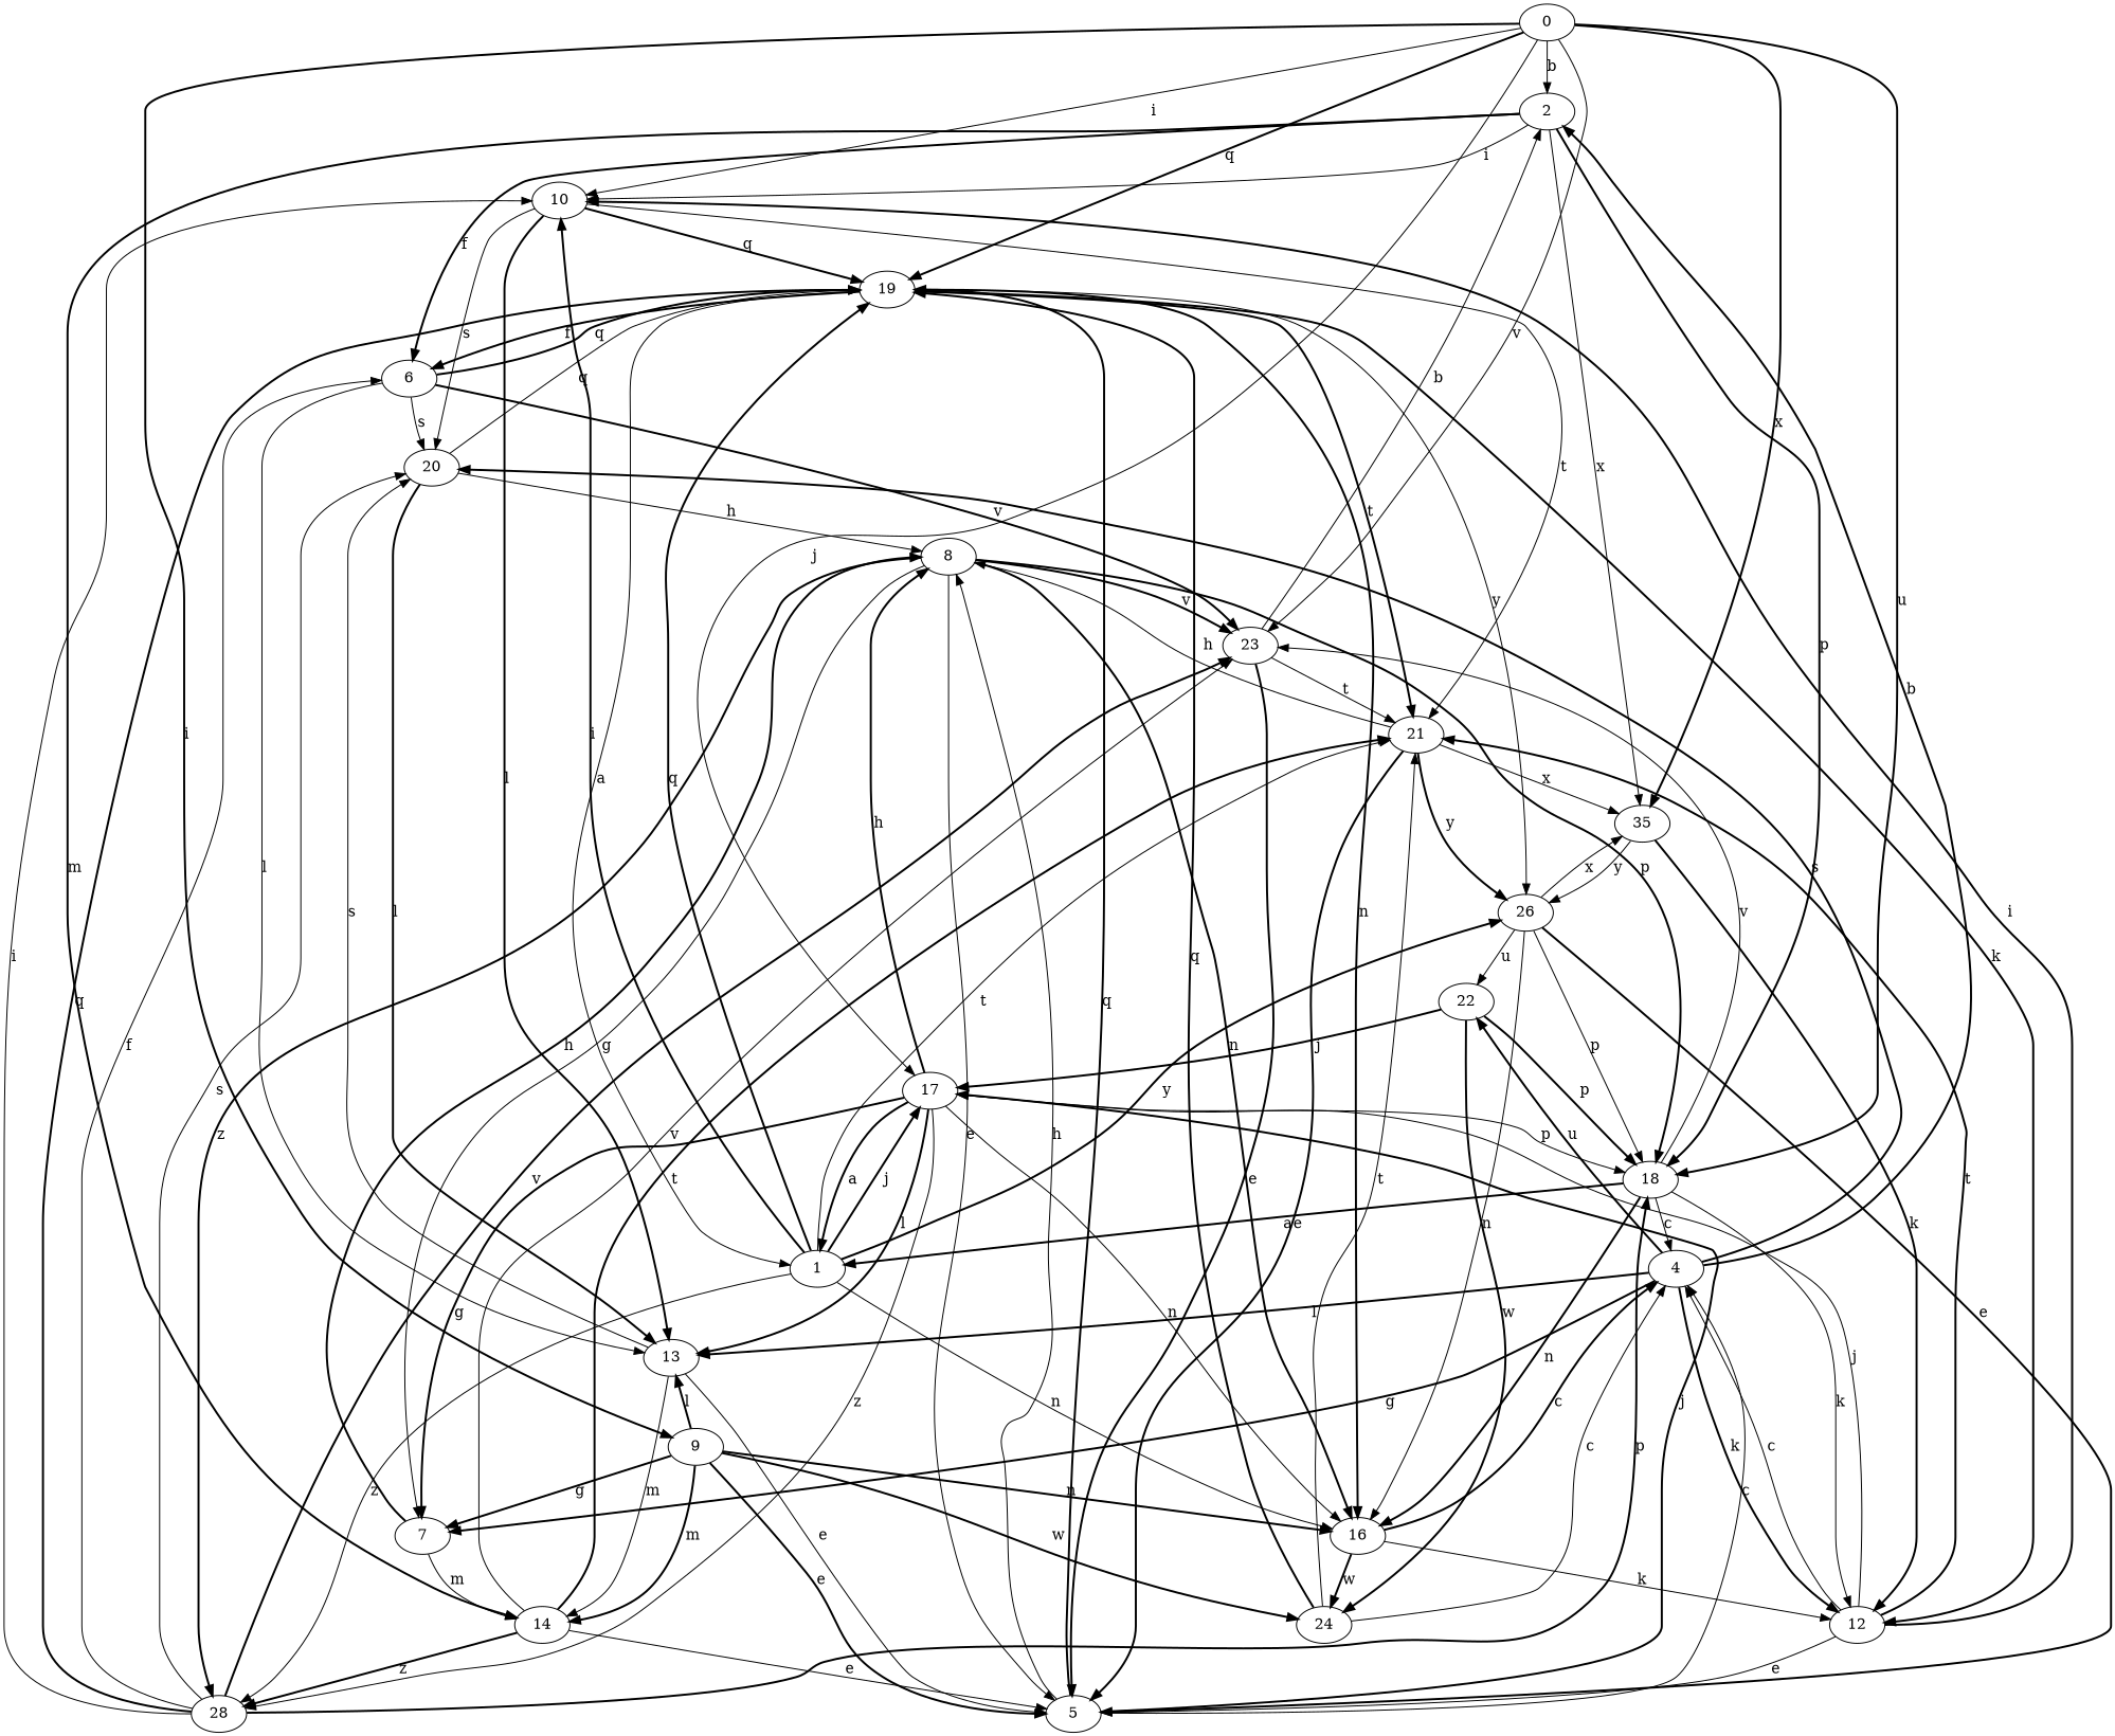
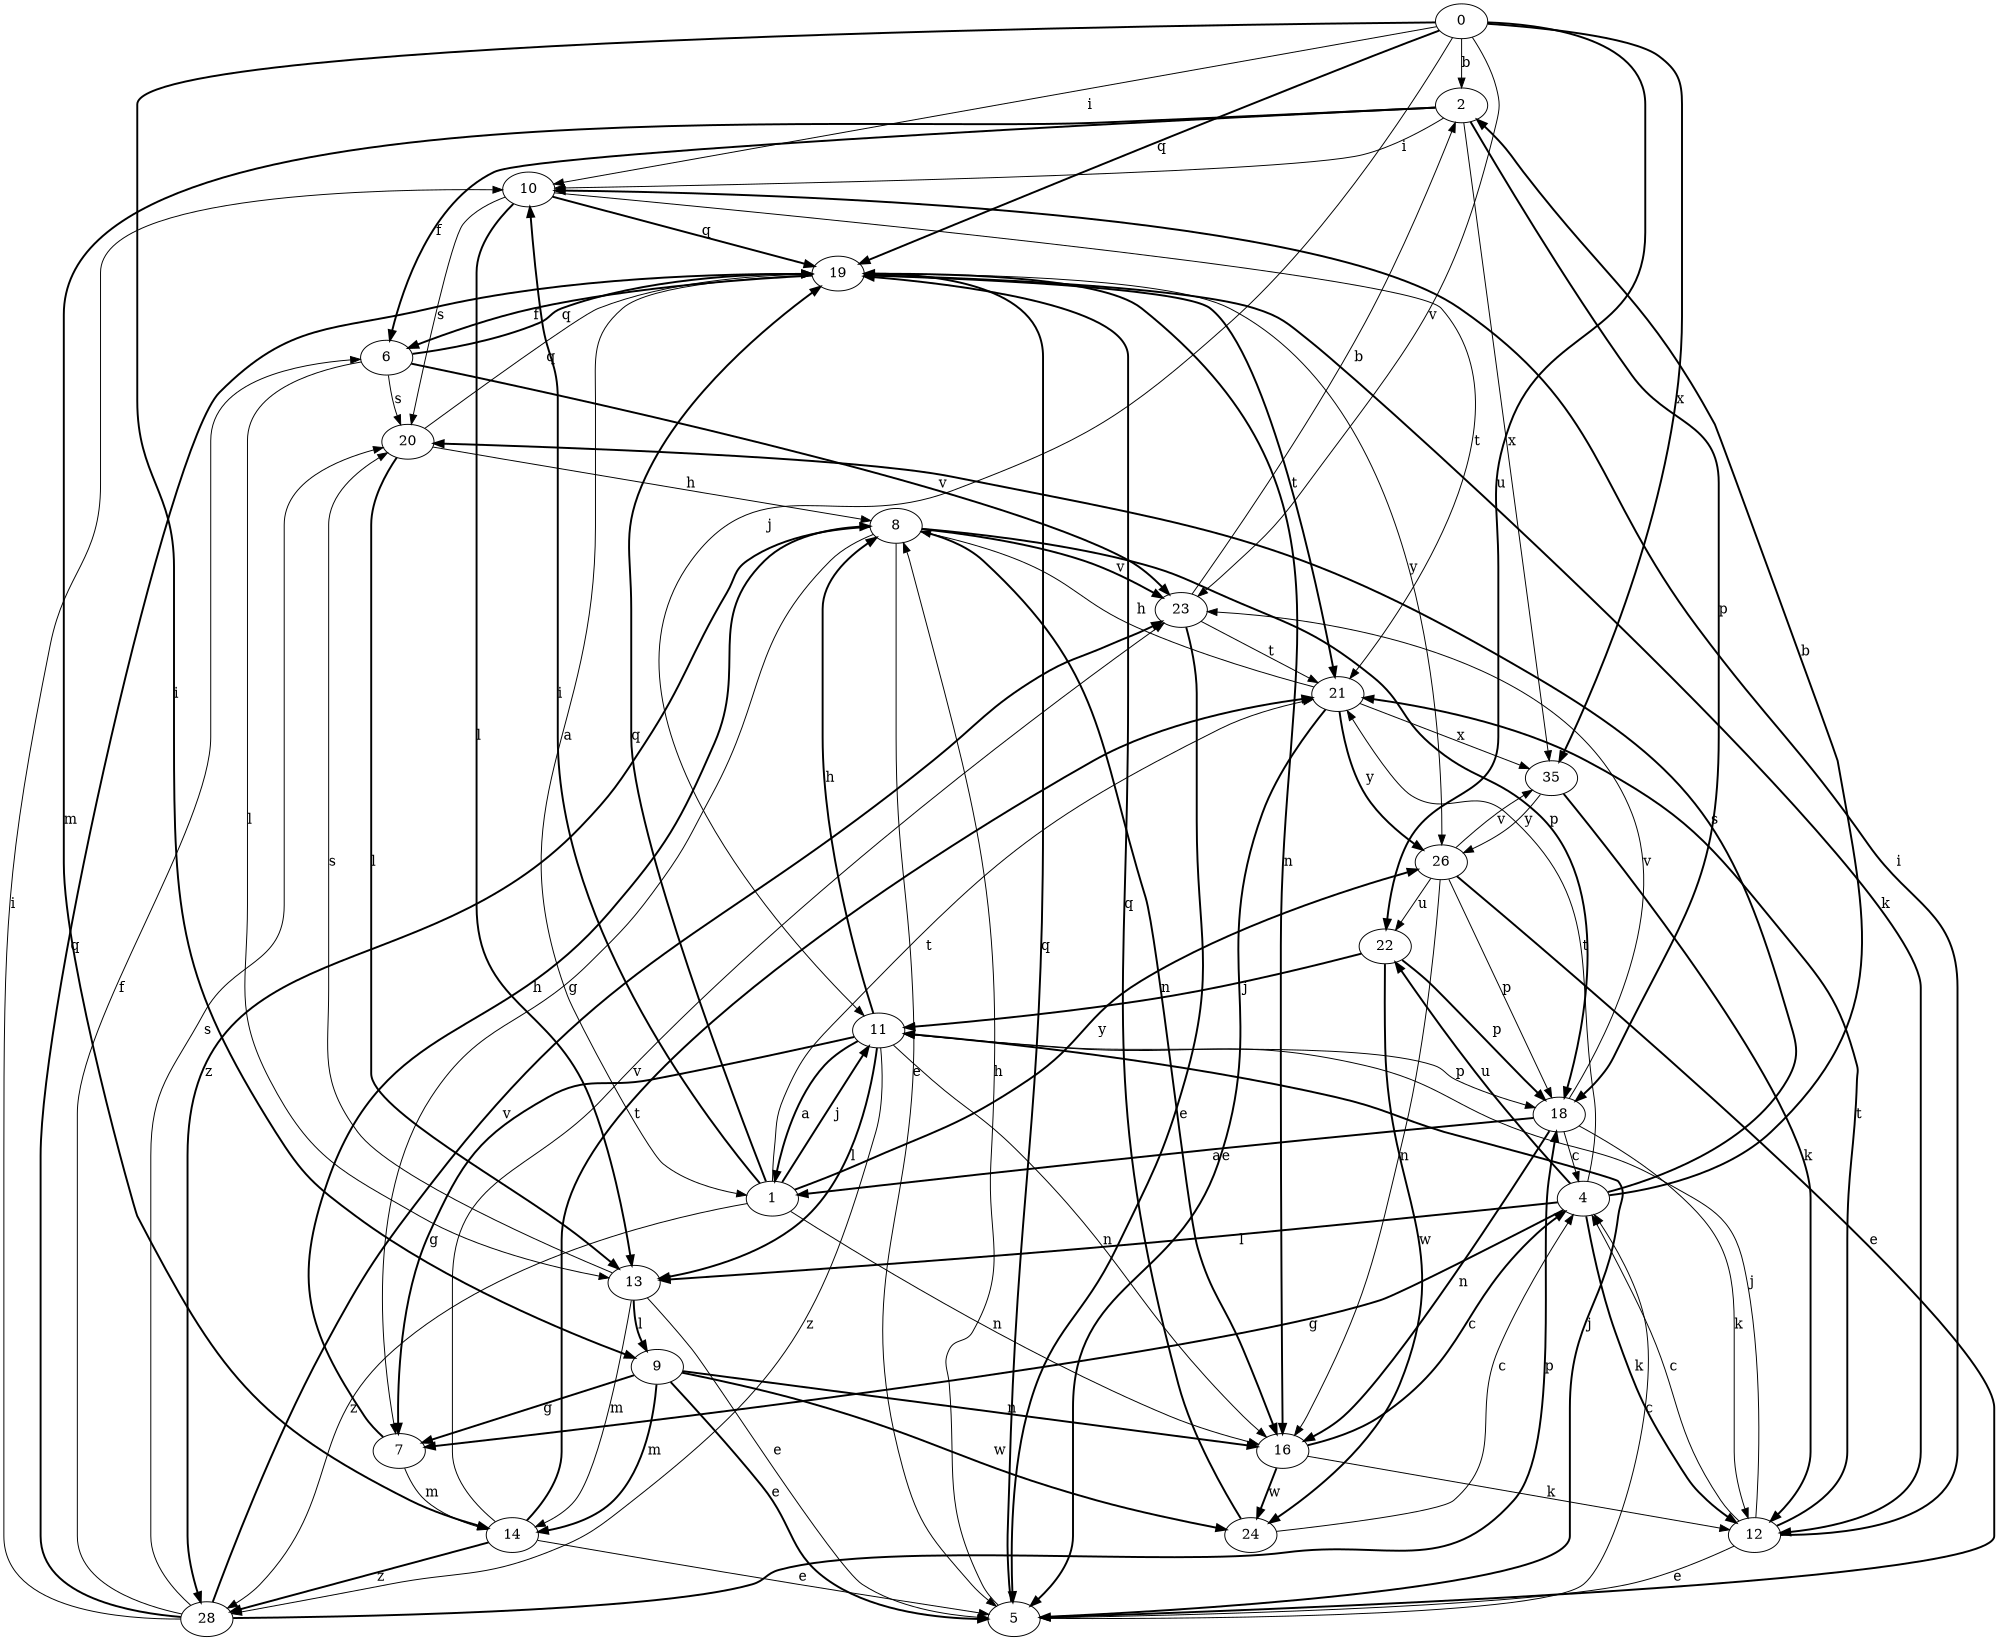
  strict digraph {
    edge [style=bold]
    0
    2
    9
    10
-   11 [label=17]
+   11
    19
    22
    23
    n9 [label=35]
    6
    14
    18
    16
    7
    13
    5
    24
    21
    20
    1
    28
    8
    26
    12
    4
    0 -> 2 [label=b style=solid]
    0 -> 9 [label=i]
    0 -> 10 [label=i style=solid]
    0 -> 11 [label=j style=solid]
    0 -> 19 [label=q]
-   0 -> 18 [label=u]
+   0 -> 22 [label=u]
    0 -> 23 [label=v style=solid]
    0 -> n9 [label=x]
    2 -> 10 [label=i style=solid]
    2 -> n9 [label=x style=solid]
    2 -> 6 [label=f]
    2 -> 14 [label=m]
    2 -> 18 [label=p]
    9 -> 14 [label=m]
    9 -> 16 [label=n]
    9 -> 7 [label=g]
-   9 -> 13 [label=l]
+   13 -> 9 [label=l]
    9 -> 5 [label=e]
    9 -> 24 [label=w]
    10 -> 19 [label=q]
    10 -> 13 [label=l]
    10 -> 21 [label=t style=solid]
    10 -> 20 [label=s style=solid]
    11 -> 18 [label=p style=solid]
    11 -> 16 [label=n style=solid]
    11 -> 7 [label=g]
    11 -> 13 [label=l]
    11 -> 1 [label=a]
    11 -> 28 [label=z style=solid]
    11 -> 8 [label=h]
    19 -> 6 [label=f]
    19 -> 16 [label=n]
    19 -> 21 [label=t]
    19 -> 1 [label=a style=solid]
    19 -> 26 [label=y style=solid]
    19 -> 12 [label=k]
    22 -> 11 [label=j]
    22 -> 18 [label=p]
    22 -> 24 [label=w]
    23 -> 2 [label=b style=solid]
    23 -> 5 [label=e]
    23 -> 21 [label=t style=solid]
    n9 -> 26 [label=y style=solid]
    n9 -> 12 [label=k]
    6 -> 19 [label=q]
    6 -> 23 [label=v]
    6 -> 13 [label=l style=solid]
    6 -> 20 [label=s style=solid]
    14 -> 23 [label=v style=solid]
    14 -> 5 [label=e style=solid]
    14 -> 21 [label=t]
    14 -> 28 [label=z]
    18 -> 23 [label=v style=solid]
    18 -> 16 [label=n]
    18 -> 1 [label=a]
    18 -> 12 [label=k style=solid]
    18 -> 4 [label=c style=solid]
    16 -> 24 [label=w]
    16 -> 12 [label=k style=solid]
    16 -> 4 [label=c]
    7 -> 14 [label=m style=solid]
    7 -> 8 [label=h]
    13 -> 14 [label=m style=solid]
    13 -> 5 [label=e style=solid]
    13 -> 20 [label=s style=solid]
    5 -> 11 [label=j]
    5 -> 19 [label=q]
    5 -> 8 [label=h style=solid]
    5 -> 4 [label=c style=solid]
    24 -> 19 [label=q]
    24 -> 4 [label=c style=solid]
    21 -> n9 [label=x style=solid]
    21 -> 5 [label=e]
    21 -> 8 [label=h style=solid]
    21 -> 26 [label=y]
    20 -> 19 [label=q style=solid]
    20 -> 13 [label=l]
    20 -> 8 [label=h style=solid]
    1 -> 10 [label=i]
    1 -> 11 [label=j]
    1 -> 19 [label=q]
    1 -> 16 [label=n style=solid]
    1 -> 21 [label=t style=solid]
    1 -> 28 [label=z style=solid]
    1 -> 26 [label=y]
    28 -> 10 [label=i style=solid]
    28 -> 19 [label=q]
    28 -> 23 [label=v]
    28 -> 6 [label=f style=solid]
    28 -> 18 [label=p]
    28 -> 20 [label=s style=solid]
    8 -> 23 [label=v]
    8 -> 18 [label=p]
    8 -> 16 [label=n]
    8 -> 7 [label=g style=solid]
    8 -> 5 [label=e style=solid]
    8 -> 28 [label=z]
    26 -> 22 [label=u style=solid]
-   26 -> n9 [label=x style=solid]
+   26 -> n9 [label=v style=solid]
    26 -> 18 [label=p style=solid]
    26 -> 16 [label=n style=solid]
    26 -> 5 [label=e]
    12 -> 10 [label=i]
    12 -> 11 [label=j style=solid]
    12 -> 5 [label=e style=solid]
    12 -> 21 [label=t]
    12 -> 4 [label=c style=solid]
    4 -> 2 [label=b]
    4 -> 22 [label=u]
    4 -> 7 [label=g]
    4 -> 13 [label=l]
-   24 -> 21 [label=t style=solid]
+   4 -> 21 [label=t style=solid]
    4 -> 20 [label=s]
    4 -> 12 [label=k]
  }
